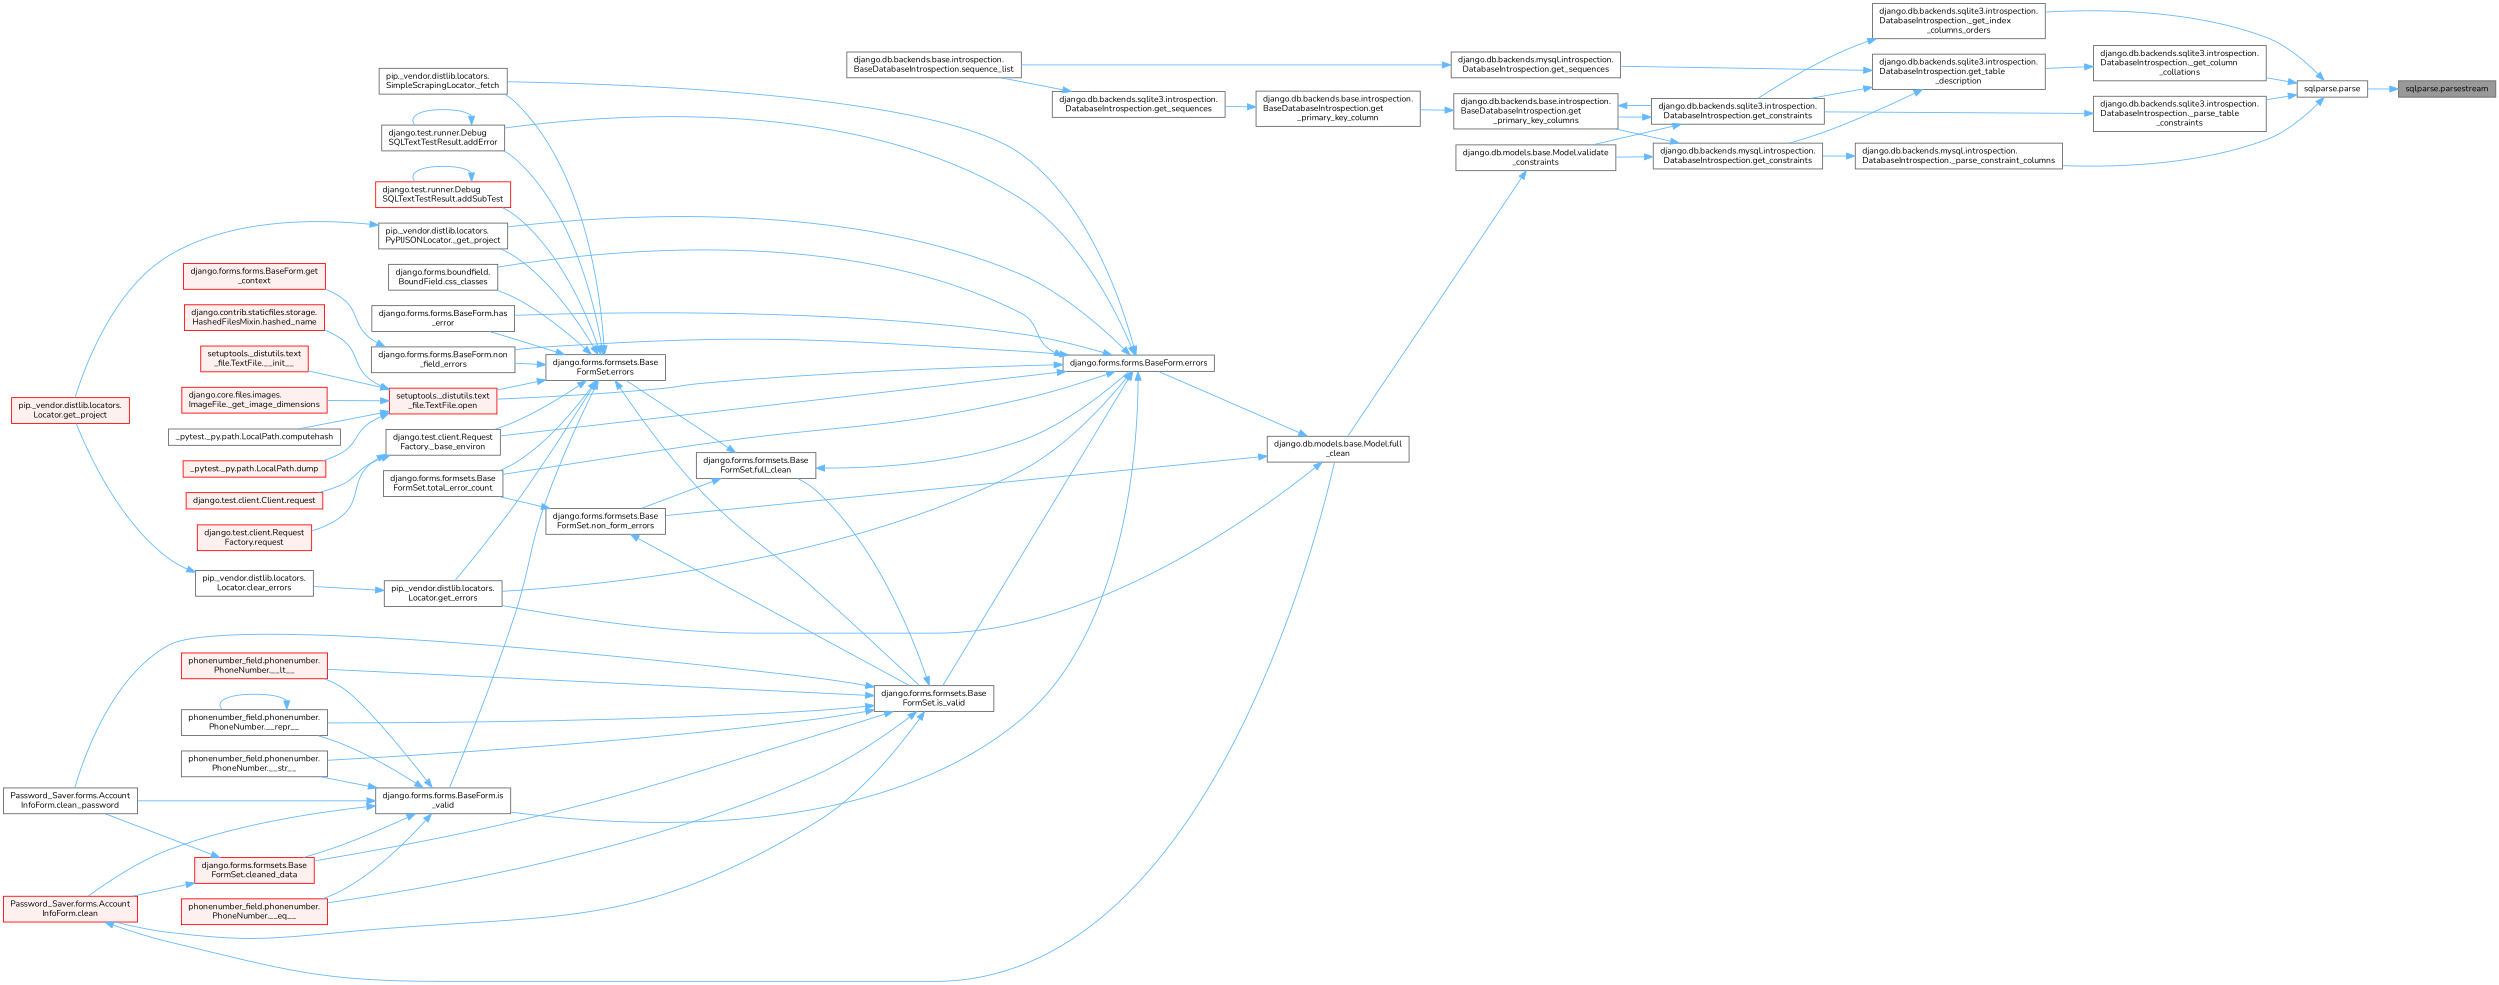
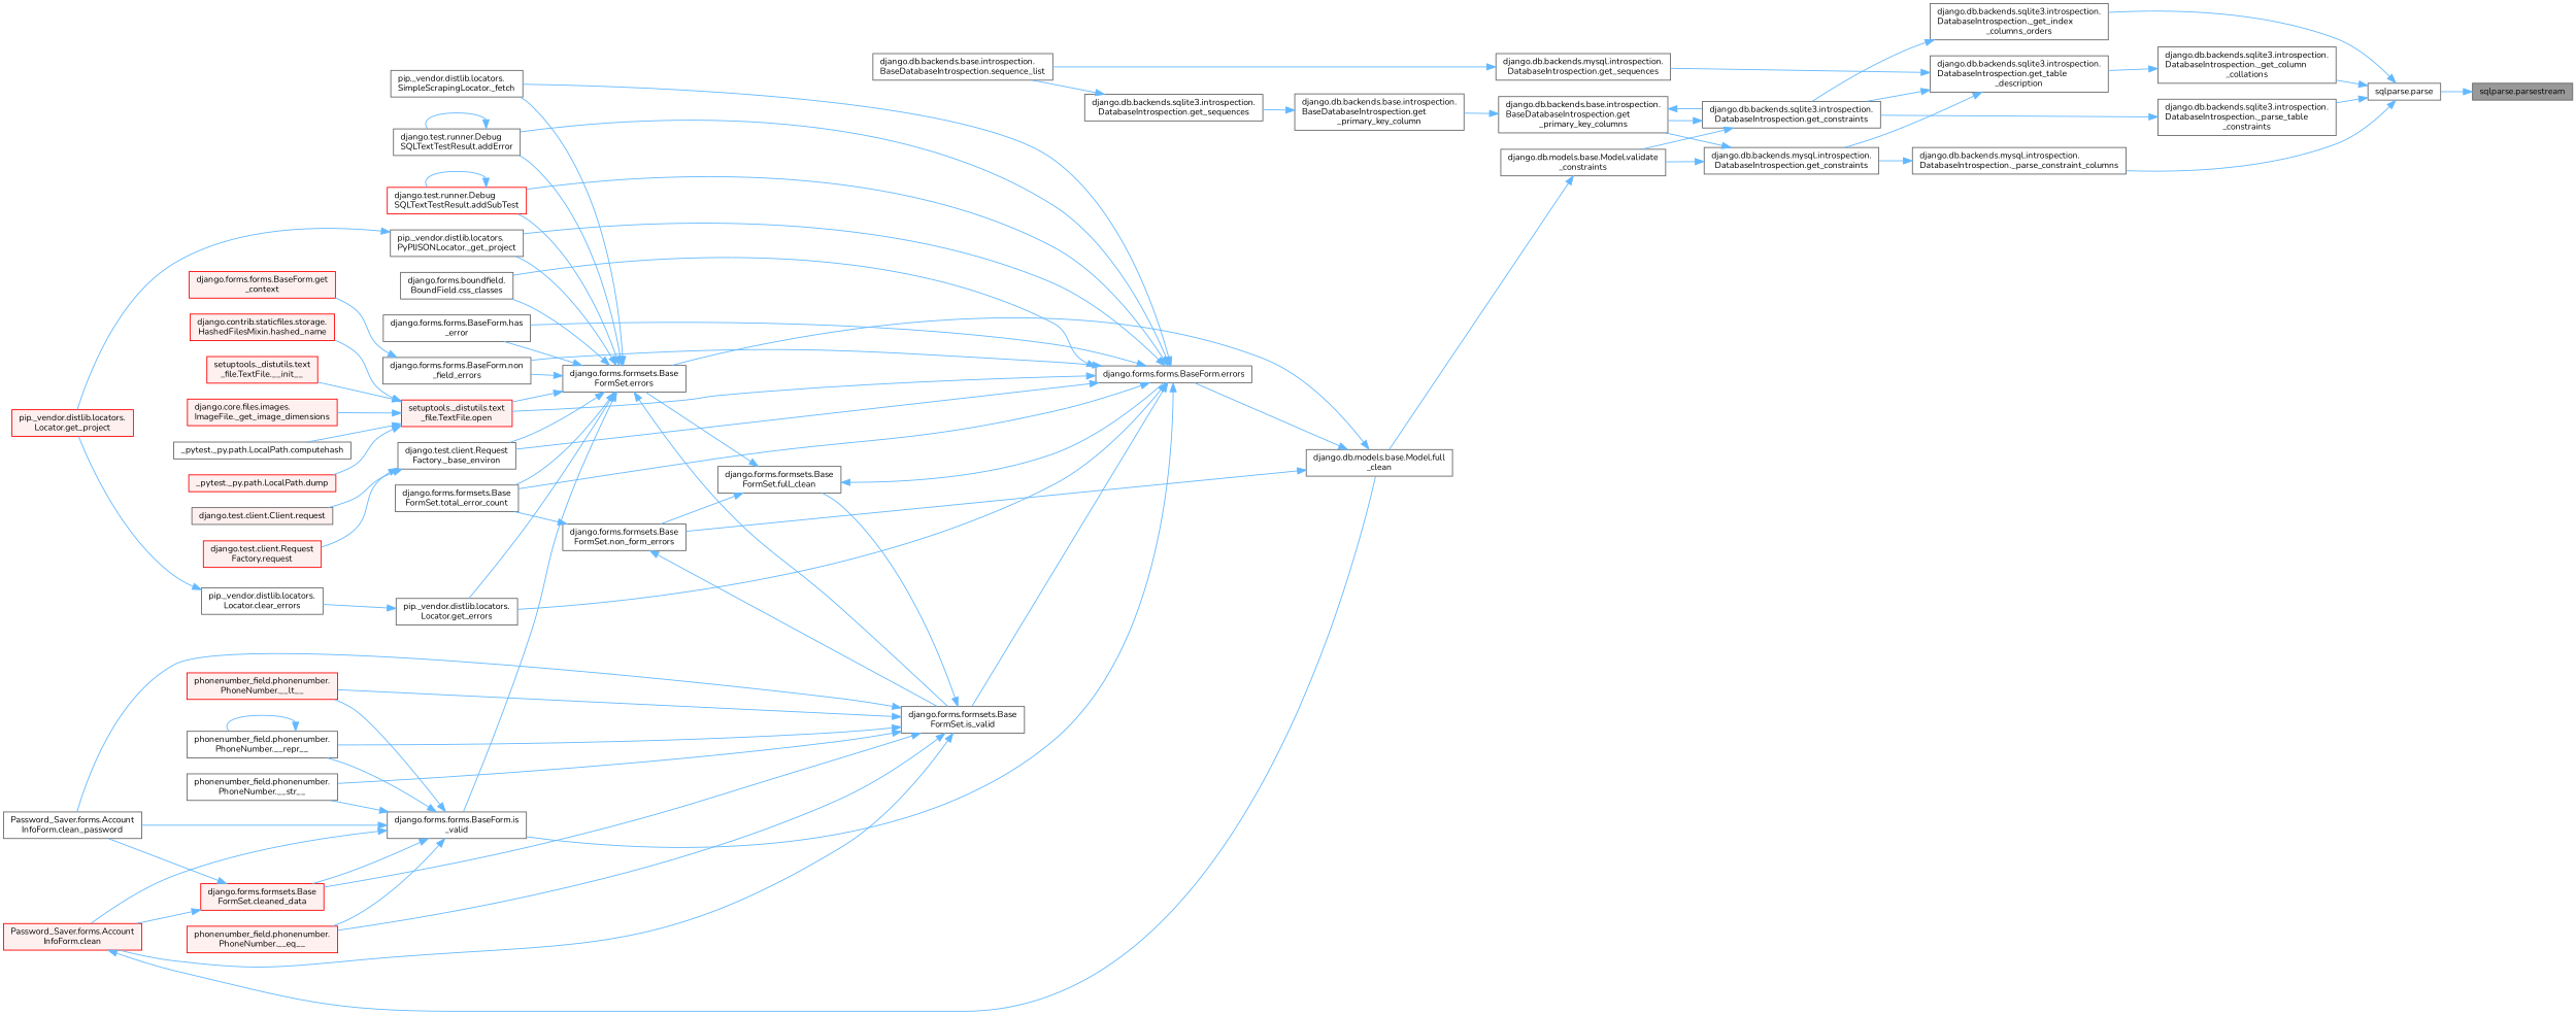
  digraph {
    fontname=Nunito
    rankdir=RL
    node [color=grey40 fillcolor=white fontname=Nunito fontsize=10 shape=box style=filled]
    edge [color=steelblue1 dir=back fontname=Nunito fontsize=10 labelfontname=Helvetica labelfontsize=10 style=solid]
    n1 [color=gray40 fillcolor=grey60 fontcolor=black height=0.2 label="sqlparse.parsestream" width=0.4]
    n2 [height=0.2 label="sqlparse.parse" width=0.4]
    n3 [height=0.2 label="django.db.backends.sqlite3.introspection.\lDatabaseIntrospection._get_column\l_collations" width=0.4]
    n4 [height=0.2 label="django.db.backends.sqlite3.introspection.\lDatabaseIntrospection._get_index\l_columns_orders" width=0.4]
    n5 [height=0.2 label="django.db.backends.mysql.introspection.\lDatabaseIntrospection._parse_constraint_columns" width=0.4]
    n6 [height=0.2 label="django.db.backends.sqlite3.introspection.\lDatabaseIntrospection._parse_table\l_constraints" width=0.4]
    n7 [height=0.2 label="django.db.backends.sqlite3.introspection.\lDatabaseIntrospection.get_table\l_description" width=0.4]
    n8 [height=0.2 label="django.db.backends.sqlite3.introspection.\lDatabaseIntrospection.get_constraints" width=0.4]
    n9 [height=0.2 label="django.db.backends.mysql.introspection.\lDatabaseIntrospection.get_constraints" width=0.4]
    n10 [height=0.2 label="django.db.backends.mysql.introspection.\lDatabaseIntrospection.get_sequences" width=0.4]
    n11 [height=0.2 label="django.db.backends.base.introspection.\lBaseDatabaseIntrospection.get\l_primary_key_columns" width=0.4]
    n12 [height=0.2 label="django.db.models.base.Model.validate\l_constraints" width=0.4]
    n13 [height=0.2 label="django.db.backends.base.introspection.\lBaseDatabaseIntrospection.sequence_list" width=0.4]
    n14 [height=0.2 label="django.db.backends.base.introspection.\lBaseDatabaseIntrospection.get\l_primary_key_column" width=0.4]
    n15 [height=0.2 label="django.db.models.base.Model.full\l_clean" width=0.4]
    n16 [height=0.2 label="django.db.backends.sqlite3.introspection.\lDatabaseIntrospection.get_sequences" width=0.4]
    n17 [height=0.2 label="django.forms.forms.BaseForm.errors" width=0.4]
    n18 [height=0.2 label="django.forms.formsets.Base\lFormSet.errors" width=0.4]
    n19 [height=0.2 label="django.forms.formsets.Base\lFormSet.non_form_errors" width=0.4]
    n20 [height=0.2 label="django.test.client.Request\lFactory._base_environ" width=0.4]
    n21 [height=0.2 label="pip._vendor.distlib.locators.\lSimpleScrapingLocator._fetch" width=0.4]
    n22 [height=0.2 label="pip._vendor.distlib.locators.\lPyPIJSONLocator._get_project" width=0.4]
    n23 [height=0.2 label="django.test.runner.Debug\lSQLTextTestResult.addError" width=0.4]
    n24 [color=red height=0.2 label="django.test.runner.Debug\lSQLTextTestResult.addSubTest" width=0.4]
    n25 [height=0.2 label="django.forms.boundfield.\lBoundField.css_classes" width=0.4]
    n26 [height=0.2 label="pip._vendor.distlib.locators.\lLocator.get_errors" width=0.4]
    n27 [height=0.2 label="django.forms.forms.BaseForm.has\l_error" width=0.4]
    n28 [height=0.2 label="django.forms.forms.BaseForm.is\l_valid" width=0.4]
    n29 [height=0.2 label="django.forms.formsets.Base\lFormSet.is_valid" width=0.4]
    n30 [height=0.2 label="django.forms.forms.BaseForm.non\l_field_errors" width=0.4]
    n31 [color=red fillcolor="#FFF0F0" height=0.2 label="setuptools._distutils.text\l_file.TextFile.open" width=0.4]
    n32 [height=0.2 label="django.forms.formsets.Base\lFormSet.total_error_count" width=0.4]
-   n33 [color=red fillcolor="#FFF0F0" height=0.2 label="django.test.client.Client.request" width=0.4]
+   n33 [fillcolor="#FFF0F0" height=0.2 label="django.test.client.Client.request" width=0.4]
    n34 [color=red fillcolor="#FFF0F0" height=0.2 label="django.test.client.Request\lFactory.request" width=0.4]
    n35 [color=red fillcolor="#FFF0F0" height=0.2 label="pip._vendor.distlib.locators.\lLocator.get_project" width=0.4]
    n36 [height=0.2 label="pip._vendor.distlib.locators.\lLocator.clear_errors" width=0.4]
    n37 [color=red fillcolor="#FFF0F0" height=0.2 label="phonenumber_field.phonenumber.\lPhoneNumber.__eq__" width=0.4]
    n38 [color=red fillcolor="#FFF0F0" height=0.2 label="phonenumber_field.phonenumber.\lPhoneNumber.__lt__" width=0.4]
    n39 [height=0.2 label="phonenumber_field.phonenumber.\lPhoneNumber.__repr__" width=0.4]
    n40 [height=0.2 label="phonenumber_field.phonenumber.\lPhoneNumber.__str__" width=0.4]
    n41 [color=red fillcolor="#FFF0F0" height=0.2 label="Password_Saver.forms.Account\lInfoForm.clean" width=0.4]
    n42 [height=0.2 label="Password_Saver.forms.Account\lInfoForm.clean_password" width=0.4]
    n43 [color=red fillcolor="#FFF0F0" height=0.2 label="django.forms.formsets.Base\lFormSet.cleaned_data" width=0.4]
    n44 [height=0.2 label="django.forms.formsets.Base\lFormSet.full_clean" width=0.4]
    n45 [color=red fillcolor="#FFF0F0" height=0.2 label="django.forms.forms.BaseForm.get\l_context" width=0.4]
    n46 [color=red fillcolor="#FFF0F0" height=0.2 label="setuptools._distutils.text\l_file.TextFile.__init__" width=0.4]
    n47 [color=red fillcolor="#FFF0F0" height=0.2 label="django.core.files.images.\lImageFile._get_image_dimensions" width=0.4]
    n48 [height=0.2 label="_pytest._py.path.LocalPath.computehash" width=0.4]
    n49 [color=red fillcolor="#FFF0F0" height=0.2 label="_pytest._py.path.LocalPath.dump" width=0.4]
    n50 [color=red fillcolor="#FFF0F0" height=0.2 label="django.contrib.staticfiles.storage.\lHashedFilesMixin.hashed_name" width=0.4]
    n1 -> n2
    n2 -> n3
    n2 -> n4
    n2 -> n5
    n2 -> n6
    n3 -> n7
    n4 -> n8
    n5 -> n9
    n6 -> n8
    n7 -> n8
    n7 -> n9
    n7 -> n10
    n8 -> n11
    n8 -> n12
    n9 -> n11
    n9 -> n12
    n10 -> n13
    n11 -> n8
    n11 -> n14
    n12 -> n15
    n14 -> n16
    n15 -> n17
-   n15 -> n26
+   n15 -> n18
    n15 -> n19
    n16 -> n13
    n17 -> n20
    n17 -> n21
    n17 -> n22
    n17 -> n23
+   n17 -> n24
    n17 -> n25
    n17 -> n26
    n17 -> n27
    n17 -> n28
    n17 -> n29
    n17 -> n30
    n17 -> n31
    n17 -> n32
    n18 -> n20
    n18 -> n21
    n18 -> n22
    n18 -> n23
    n18 -> n24
    n18 -> n25
    n18 -> n26
    n18 -> n27
    n18 -> n28
    n18 -> n29
    n18 -> n30
    n18 -> n31
    n18 -> n32
    n19 -> n29
    n19 -> n32
    n20 -> n33
    n20 -> n34
    n22 -> n35
    n23 -> n23
    n24 -> n24
    n26 -> n36
    n28 -> n37
    n28 -> n38
    n28 -> n39
    n28 -> n40
    n28 -> n41
    n28 -> n42
    n28 -> n43
    n29 -> n37
    n29 -> n38
    n29 -> n39
    n29 -> n40
    n29 -> n41
    n29 -> n42
    n29 -> n43
    n29 -> n44
    n30 -> n45
    n31 -> n46
    n31 -> n47
    n31 -> n48
    n31 -> n49
    n31 -> n50
    n36 -> n35
    n39 -> n39
    n41 -> n15
    n43 -> n41
    n43 -> n42
    n44 -> n17
    n44 -> n18
    n44 -> n19
  }
